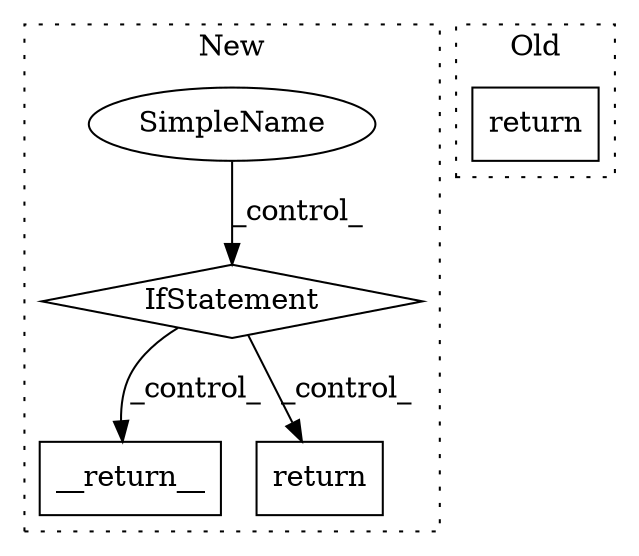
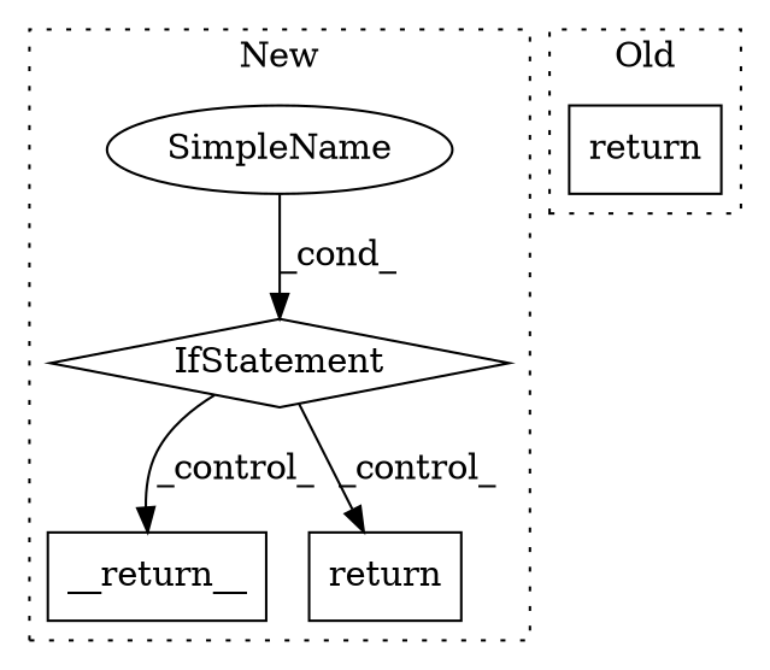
  digraph {
    node [a=41 l=7 shape=box]
    n1 [a=32 l="12,1" label=__return__ s="1468,1496"]
    n2 [a=42 label=SimpleName shape=ellipse l=""]
    n3 [label=return s=1507]
    n4 [a=25 l="4,2" label=IfStatement s="1377,1415" shape=diamond]
    n5 [label=return s=1096]
    subgraph cluster_1 {
      label=New
      style=dotted
      n1
      n2
      n3
      n4
    }
    subgraph cluster_2 {
      label=Old
      style=dotted
      n5
    }
-   n2 -> n4 [label=_control_]
+   n2 -> n4 [label=_cond_]
    n4 -> n1 [label=_control_]
    n4 -> n3 [label=_control_]
  }
